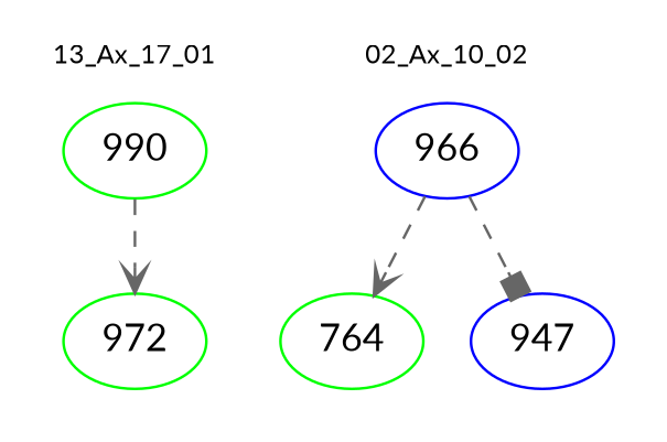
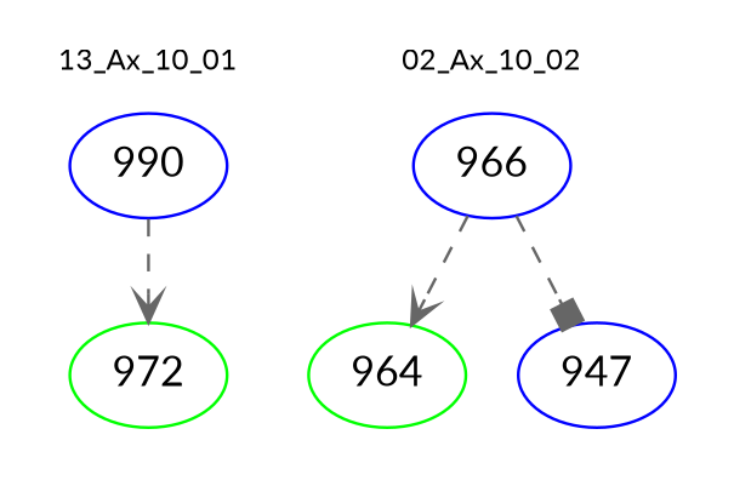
  digraph {
    fontname=Lato
    node [color=blue fontname=Lato]
    edge [arrowhead=vee color=gray40 fontname=Lato style=dashed]
-   n1 [color=green label=990]
+   n1 [label=990]
    n2 [color=green label=972]
    n3 [label=966]
-   n4 [color=green label=764]
+   n4 [color=green label=964]
    n5 [label=947]
    subgraph cluster_1 {
      color=white
      fontsize=10
-     label="13_Ax_17_01"
+     label="13_Ax_10_01"
      n1
      n2
    }
    subgraph cluster_2 {
      color=white
      fontsize=10
      label="02_Ax_10_02"
      n3
      n4
      n5
    }
    n1 -> n2
    n3 -> n4
    n3 -> n5 [arrowhead=box]
  }
